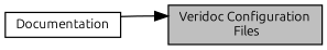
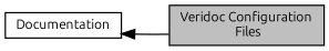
  digraph {
    rankdir=LR
    fontname=Ubuntu
    node [color=black fontname=Ubuntu fontsize=10 shape=box style=filled]
    n1 [fillcolor=white height=0.2 label=Documentation width=0.4]
    n2 [fillcolor=grey75 fontcolor=black height=0.2 label="Veridoc Configuration\l Files" width=0.4]
-   n2 -> n1 [dir=back fontname=Ubuntu fontsize=10 labelfontname=Helvetica labelfontsize=10 shape=plaintext style=solid]
+   n1 -> n2 [dir=back fontname=Ubuntu fontsize=10 labelfontname=Helvetica labelfontsize=10 shape=plaintext style=solid]
  }
